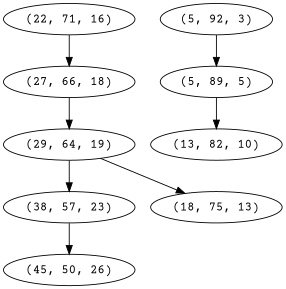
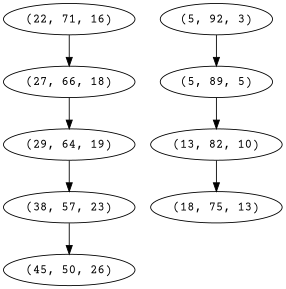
  digraph {
    fontname="Courier Prime"
    node [fontname="Courier Prime"]
    edge [fontname="Courier Prime"]
    n1 [label="(5, 89, 5)"]
    "(5, 92, 3)"
    "(13, 82, 10)"
    "(18, 75, 13)"
    "(22, 71, 16)"
    "(27, 66, 18)"
    "(29, 64, 19)"
    "(38, 57, 23)"
    "(45, 50, 26)"
    n1 -> "(13, 82, 10)"
    "(5, 92, 3)" -> n1
-   "(29, 64, 19)" -> "(18, 75, 13)"
+   "(13, 82, 10)" -> "(18, 75, 13)"
    "(22, 71, 16)" -> "(27, 66, 18)"
    "(27, 66, 18)" -> "(29, 64, 19)"
    "(29, 64, 19)" -> "(38, 57, 23)"
    "(38, 57, 23)" -> "(45, 50, 26)"
  }
